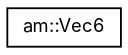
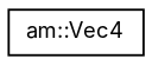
  digraph {
    rankdir=TB
    fontname=Inter
-   n1 [color=black fillcolor=white fontname=Inter fontsize=10 height=0.2 label="am::Vec6" shape=record style=filled width=0.4]
+   n1 [color=black fillcolor=white fontname=Inter fontsize=10 height=0.2 label="am::Vec4" shape=record style=filled width=0.4]
  }
